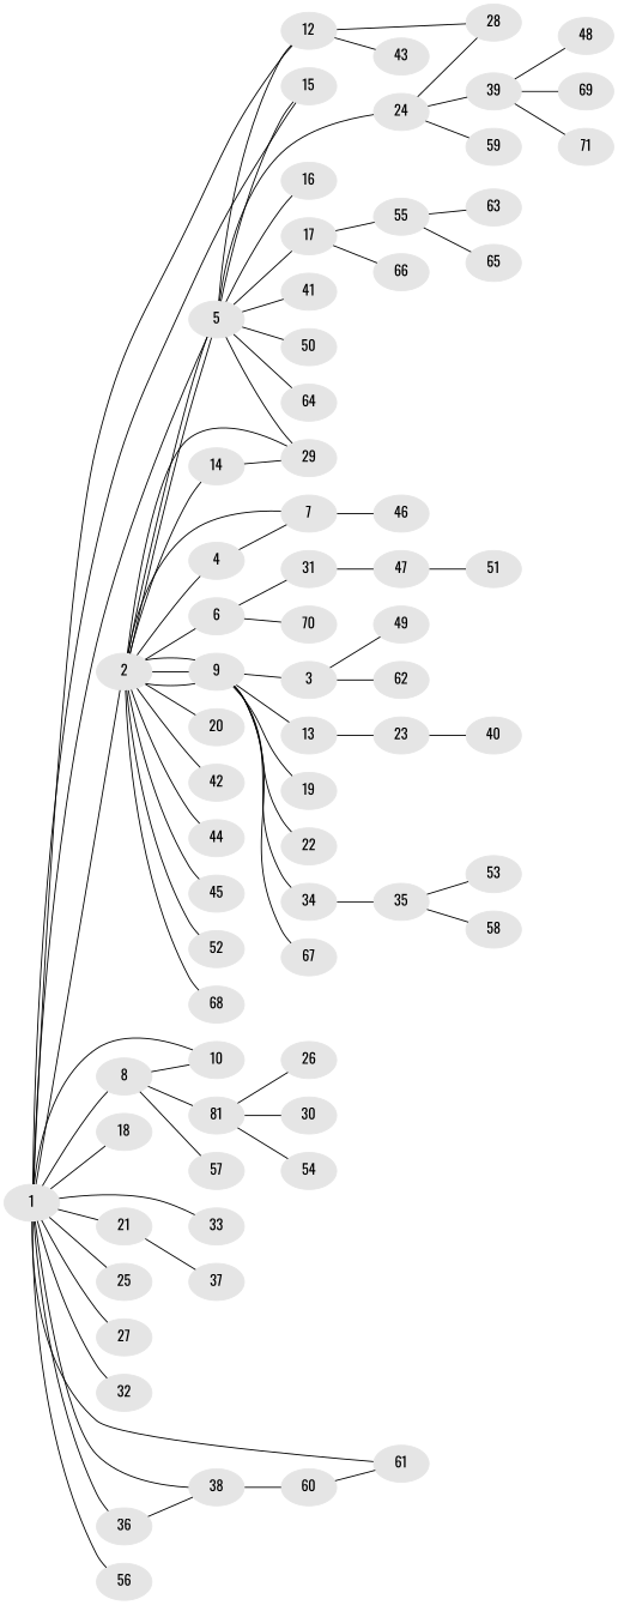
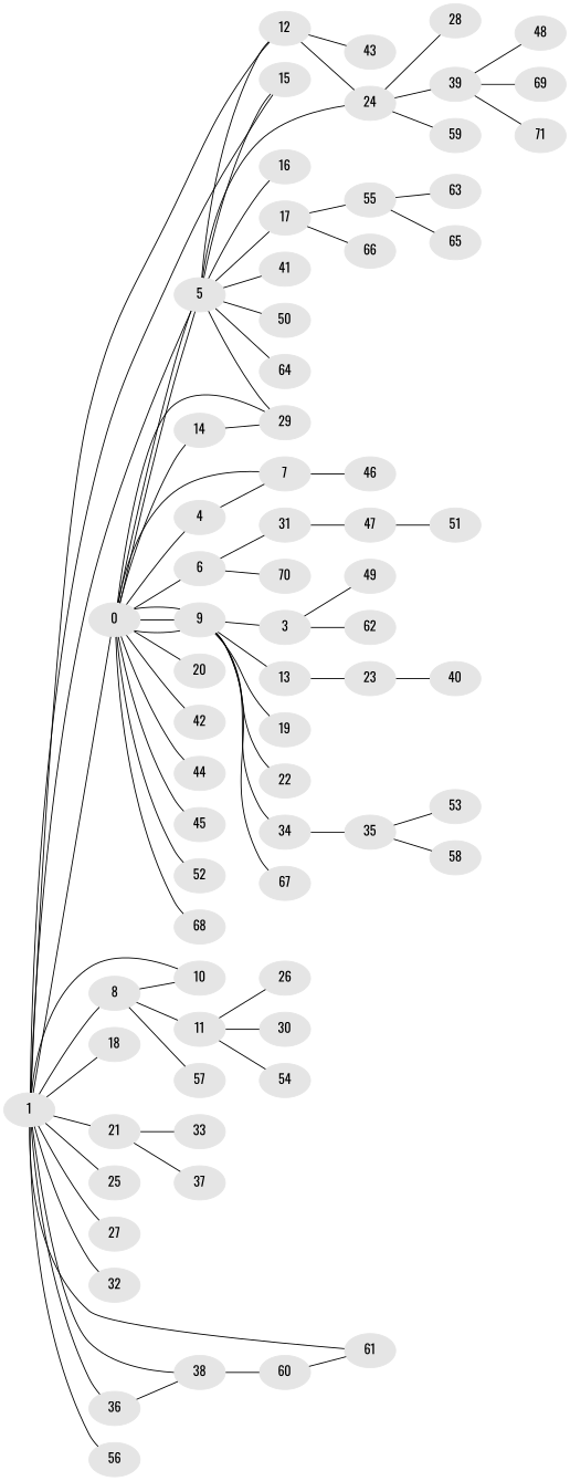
  graph {
    fontname=Oswald
    rankdir=LR
    node [color=gray90 fontname=Oswald style=filled]
    edge [fontname=Oswald]
    1
-   2
+   2 [label=0]
    5
    8
    10
    12
    15
    18
    21
    25
    27
    32
    33
    36
    38
    56
    61
    4
    6
    7
    9
    14
    20
    29
    42
    44
    45
    52
    68
    16
    17
    24
    41
    50
    64
-   11 [label=81]
+   11
    57
    43
    37
    60
    3
    49
    62
    31
    70
    46
    13
    19
    22
    34
    67
    55
    66
    28
    39
    59
    47
    26
    30
    54
    23
    35
    40
    63
    65
    48
    69
    71
    51
    53
    58
    1 -- 2
    1 -- 5
    1 -- 8
    1 -- 10
    1 -- 12
    1 -- 15
    1 -- 18
    1 -- 21
    1 -- 25
    1 -- 27
    1 -- 32
-   1 -- 33
+   21 -- 33
    1 -- 36
    1 -- 38
    1 -- 56
    1 -- 61
    2 -- 5
    2 -- 5
    2 -- 4
    2 -- 6
    2 -- 7
    2 -- 9
    2 -- 9
    2 -- 9
    2 -- 14
    2 -- 20
    2 -- 29
    2 -- 42
    2 -- 44
    2 -- 45
    2 -- 52
    2 -- 68
    5 -- 12
    5 -- 15
    5 -- 29
    5 -- 16
    5 -- 17
    5 -- 24
    5 -- 41
    5 -- 50
    5 -- 64
    8 -- 10
    8 -- 11
    8 -- 57
-   12 -- 28
+   12 -- 24
    12 -- 43
    21 -- 37
    36 -- 38
    38 -- 60
    4 -- 7
    6 -- 31
    6 -- 70
    7 -- 46
    9 -- 3
    9 -- 13
    9 -- 19
    9 -- 22
    9 -- 34
    9 -- 67
    14 -- 29
    17 -- 55
    17 -- 66
    24 -- 28
    24 -- 39
    24 -- 59
    11 -- 26
    11 -- 30
    11 -- 54
    60 -- 61
    3 -- 49
    3 -- 62
    31 -- 47
    13 -- 23
    34 -- 35
    55 -- 63
    55 -- 65
    39 -- 48
    39 -- 69
    39 -- 71
    47 -- 51
    23 -- 40
    35 -- 53
    35 -- 58
  }
